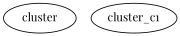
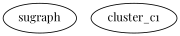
  digraph {
    fontname="Playfair Display"
    node [fontname="Playfair Display"]
-   sugraph [label=cluster]
+   sugraph
    cluster_c1
    subgraph sub_1 {
    }
    subgraph cluster_2 {
    }
  }
